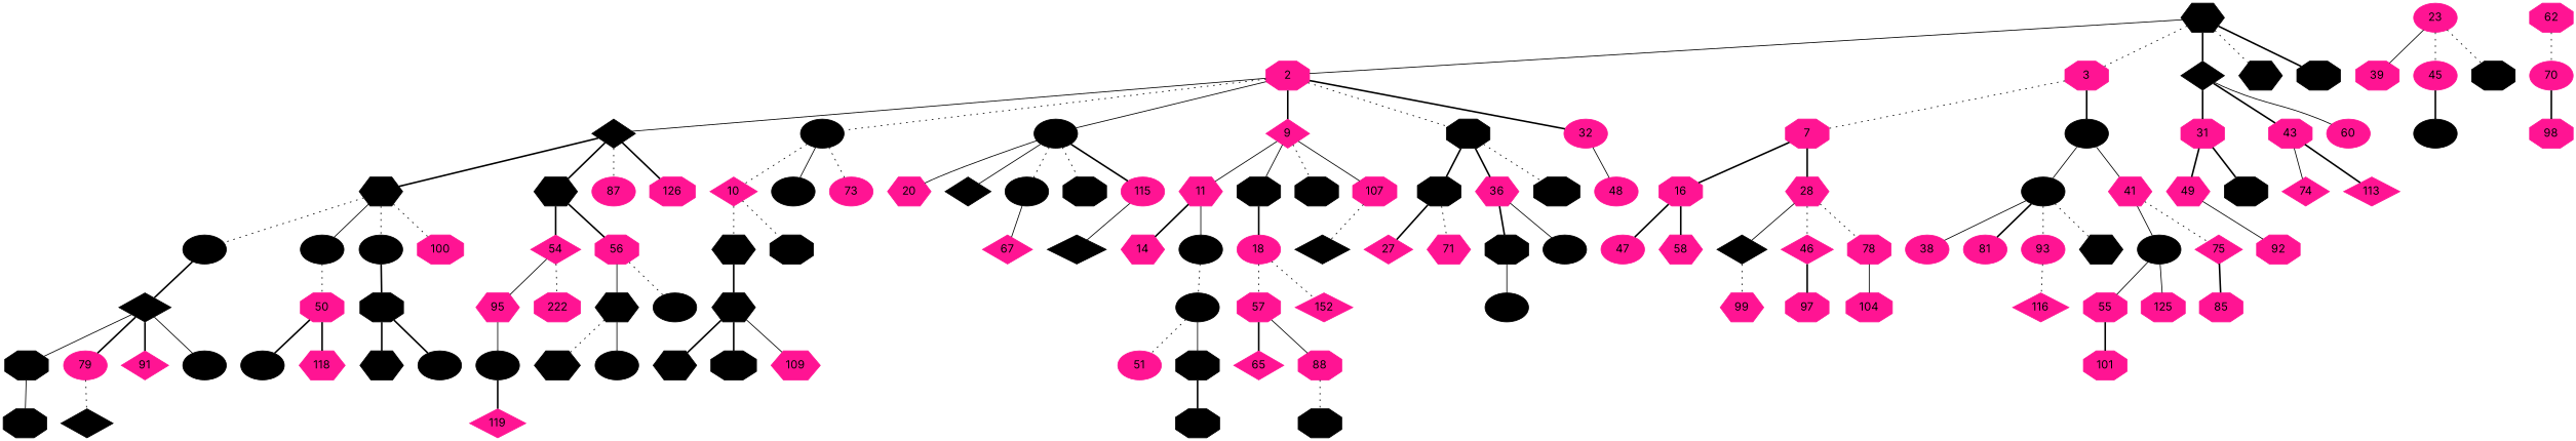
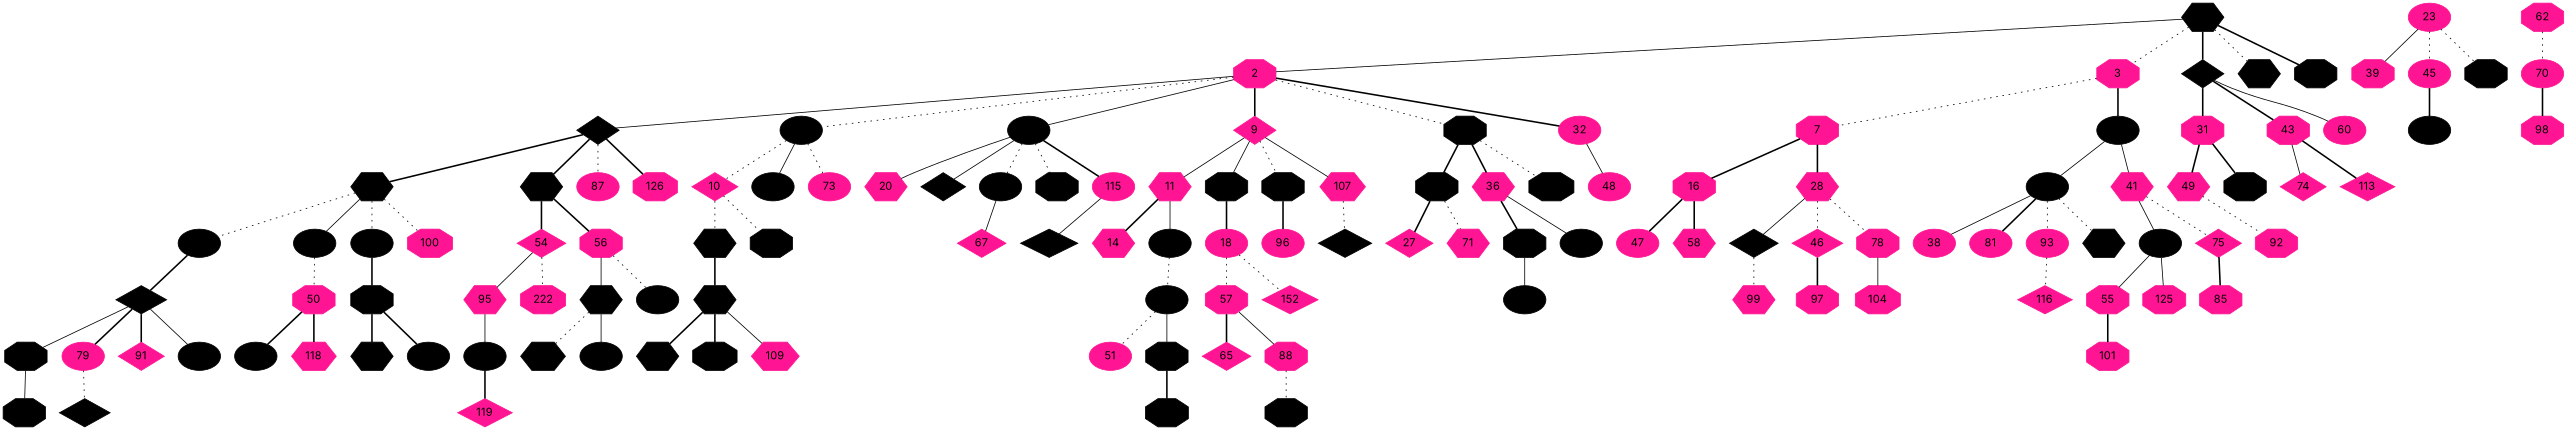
  graph {
    fontname=Inter
    node [color=deeppink fontname=Inter shape=octagon style=filled]
    edge [fontname=Inter style=bold]
    1 [color=black shape=hexagon]
    2
    3
    8 [color=black shape=diamond]
    33 [color=black shape=hexagon]
    117 [color=black]
    4 [color=black shape=diamond]
    5 [color=black shape=ellipse]
    6 [color=black shape=ellipse]
    9 [shape=diamond]
    24 [color=black]
    32 [shape=ellipse]
    7
    22 [color=black shape=ellipse]
    31
    43
    60 [shape=ellipse]
    12 [color=black shape=hexagon]
    44 [color=black shape=hexagon]
    87 [shape=ellipse]
    126
    10 [shape=diamond]
    63 [color=black shape=ellipse]
    73 [shape=ellipse]
    20 [shape=hexagon]
    21 [color=black shape=diamond]
    37 [color=black shape=ellipse]
    64 [color=black]
    115 [shape=ellipse]
    11 [shape=hexagon]
    15 [color=black]
    59 [color=black]
-   107
+   107 [shape=hexagon]
    23 [shape=ellipse]
    39
    45 [shape=ellipse]
    90 [color=black]
    25 [color=black]
    36 [shape=hexagon]
    106 [color=black]
    48 [shape=ellipse]
    16
    28 [shape=hexagon]
    26 [color=black shape=ellipse]
    41 [shape=hexagon]
    13 [color=black shape=ellipse]
    17 [color=black shape=ellipse]
    30 [color=black shape=ellipse]
    100
    54 [shape=diamond]
    56
    66 [color=black shape=hexagon]
    112 [color=black]
    67 [shape=diamond]
    124 [color=black shape=diamond]
    47 [shape=ellipse]
    58 [shape=hexagon]
    29 [color=black shape=diamond]
    46 [shape=diamond]
    78
    49 [shape=hexagon]
    83 [color=black]
    74 [shape=diamond]
    113 [shape=diamond]
    14 [shape=hexagon]
    19 [color=black shape=ellipse]
    18 [shape=ellipse]
+   96 [shape=ellipse]
    121 [color=black shape=diamond]
    76 [color=black shape=hexagon]
    40 [color=black shape=ellipse]
    34 [color=black shape=diamond]
    50
    52 [color=black]
    35 [color=black]
    79 [shape=ellipse]
    91 [shape=diamond]
    120 [color=black shape=ellipse]
    57
    n80 [label=152 shape=diamond]
    80 [color=black shape=ellipse]
    118 [shape=hexagon]
    65 [shape=diamond]
    88
    51 [shape=ellipse]
    94 [color=black]
    38 [shape=ellipse]
    81 [shape=ellipse]
    93 [shape=ellipse]
    111 [color=black shape=hexagon]
    42 [color=black shape=ellipse]
    75 [shape=diamond]
    86 [color=black shape=ellipse]
    27 [shape=diamond]
    71 [shape=hexagon]
    61 [color=black]
    84 [color=black shape=ellipse]
    116 [shape=diamond]
    99 [shape=hexagon]
    97
    104
    53 [color=black shape=hexagon]
    103 [color=black shape=ellipse]
    92
    69 [color=black]
    89 [color=black shape=diamond]
    68 [color=black shape=ellipse]
    70 [shape=ellipse]
    62
    127 [color=black]
    55
    125
    85
    101
    95 [shape=hexagon]
    n116 [label=222]
    72 [color=black shape=hexagon]
    82 [color=black shape=ellipse]
    108 [color=black shape=ellipse]
    110 [color=black shape=hexagon]
    123 [color=black shape=ellipse]
    114 [color=black]
    98
    77 [color=black shape=hexagon]
    105 [color=black]
    109 [shape=hexagon]
    119 [shape=diamond]
    1 -- 2 [style=solid]
    1 -- 3 [style=dotted]
    1 -- 8
    1 -- 33 [style=dotted]
    1 -- 117
    2 -- 4 [style=solid]
    2 -- 5 [style=dotted]
    2 -- 6 [style=solid]
    2 -- 9
    2 -- 24 [style=dotted]
    2 -- 32
    3 -- 7 [style=dotted]
    3 -- 22
    8 -- 31
    8 -- 43
    8 -- 60 [style=solid]
    4 -- 12
    4 -- 44
    4 -- 87 [style=dotted]
    4 -- 126
    5 -- 10 [style=dotted]
    5 -- 63 [style=solid]
    5 -- 73 [style=dotted]
    6 -- 20 [style=solid]
    6 -- 21 [style=solid]
    6 -- 37 [style=dotted]
    6 -- 64 [style=dotted]
    6 -- 115
    9 -- 11 [style=solid]
    9 -- 15 [style=solid]
    9 -- 59 [style=dotted]
    9 -- 107 [style=solid]
    24 -- 25
    24 -- 36
    24 -- 106 [style=dotted]
    32 -- 48 [style=solid]
    7 -- 16
    7 -- 28
    22 -- 26 [style=solid]
    22 -- 41 [style=solid]
    31 -- 49
    31 -- 83
    43 -- 74 [style=solid]
    43 -- 113
    12 -- 13 [style=dotted]
    12 -- 17 [style=solid]
    12 -- 30 [style=dotted]
    12 -- 100 [style=dotted]
    44 -- 54
    44 -- 56
    10 -- 66 [style=dotted]
    10 -- 112 [style=dotted]
    37 -- 67 [style=solid]
    115 -- 124 [style=solid]
    11 -- 14
    11 -- 19 [style=solid]
    15 -- 18
+   59 -- 96
    107 -- 121 [style=dotted]
    23 -- 39 [style=solid]
    23 -- 45 [style=dotted]
    23 -- 90 [style=dotted]
    45 -- 86
    25 -- 27
    25 -- 71 [style=dotted]
    36 -- 61
    36 -- 84 [style=solid]
    16 -- 47
    16 -- 58
    28 -- 29 [style=solid]
    28 -- 46 [style=dotted]
    28 -- 78 [style=dotted]
    26 -- 38 [style=solid]
    26 -- 81
    26 -- 93 [style=dotted]
    26 -- 111 [style=dotted]
    41 -- 42 [style=solid]
    41 -- 75 [style=dotted]
    13 -- 34
    17 -- 50 [style=dotted]
    30 -- 52
    54 -- 95 [style=solid]
    54 -- n116 [style=dotted]
    56 -- 72 [style=solid]
    56 -- 82 [style=dotted]
    66 -- 76
    29 -- 99 [style=dotted]
    46 -- 97
    78 -- 104 [style=solid]
-   49 -- 92 [style=solid]
+   49 -- 92 [style=dotted]
    19 -- 40 [style=dotted]
    18 -- 57 [style=dotted]
    18 -- n80 [style=dotted]
    76 -- 77
    76 -- 105
    76 -- 109 [style=solid]
    40 -- 51 [style=dotted]
    40 -- 94 [style=solid]
    34 -- 35 [style=solid]
    34 -- 79
    34 -- 91
    34 -- 120 [style=solid]
    50 -- 80
    50 -- 118
    52 -- 53
    52 -- 103
    35 -- 69 [style=solid]
    79 -- 89 [style=dotted]
    57 -- 65
    57 -- 88 [style=solid]
    88 -- 114 [style=dotted]
    94 -- 127
    93 -- 116 [style=dotted]
    42 -- 55 [style=solid]
    42 -- 125 [style=solid]
    75 -- 85
    61 -- 68 [style=solid]
    70 -- 98
    62 -- 70 [style=dotted]
    55 -- 101
    95 -- 108 [style=solid]
    72 -- 110 [style=dotted]
    72 -- 123 [style=solid]
    108 -- 119
  }
